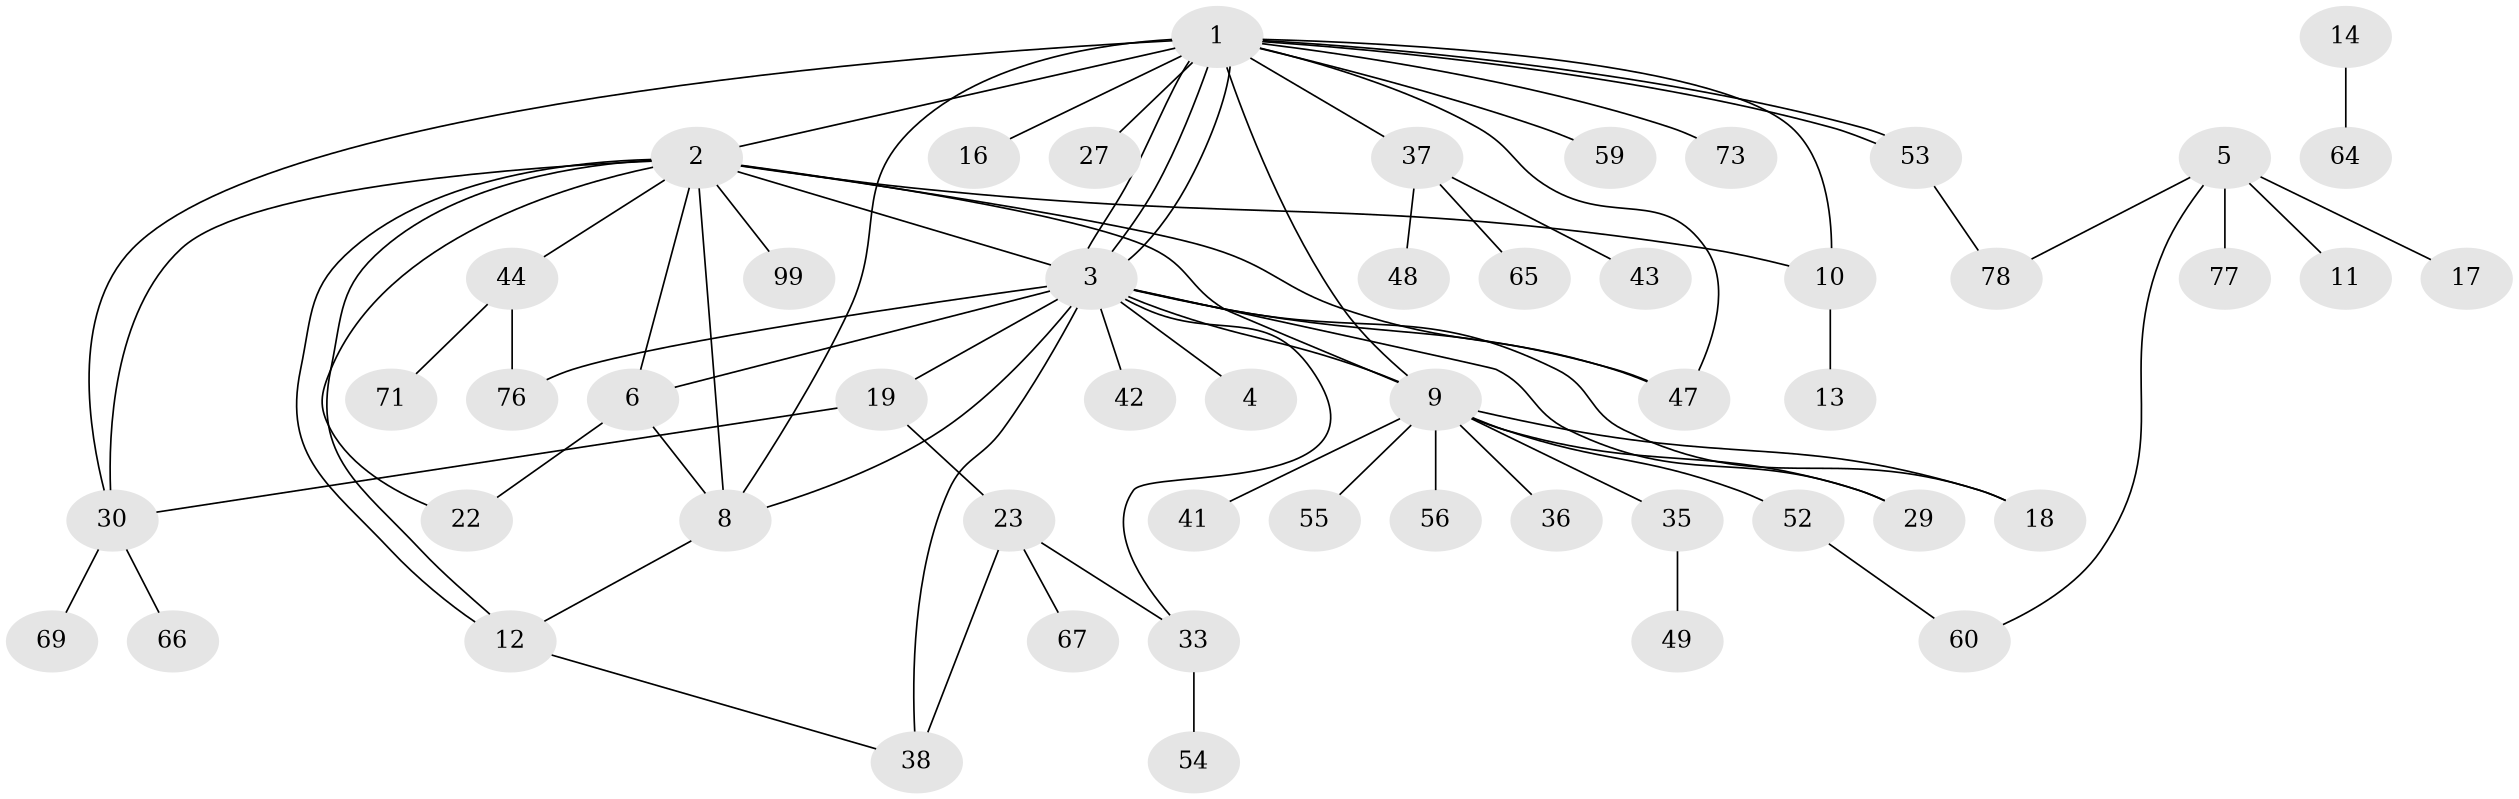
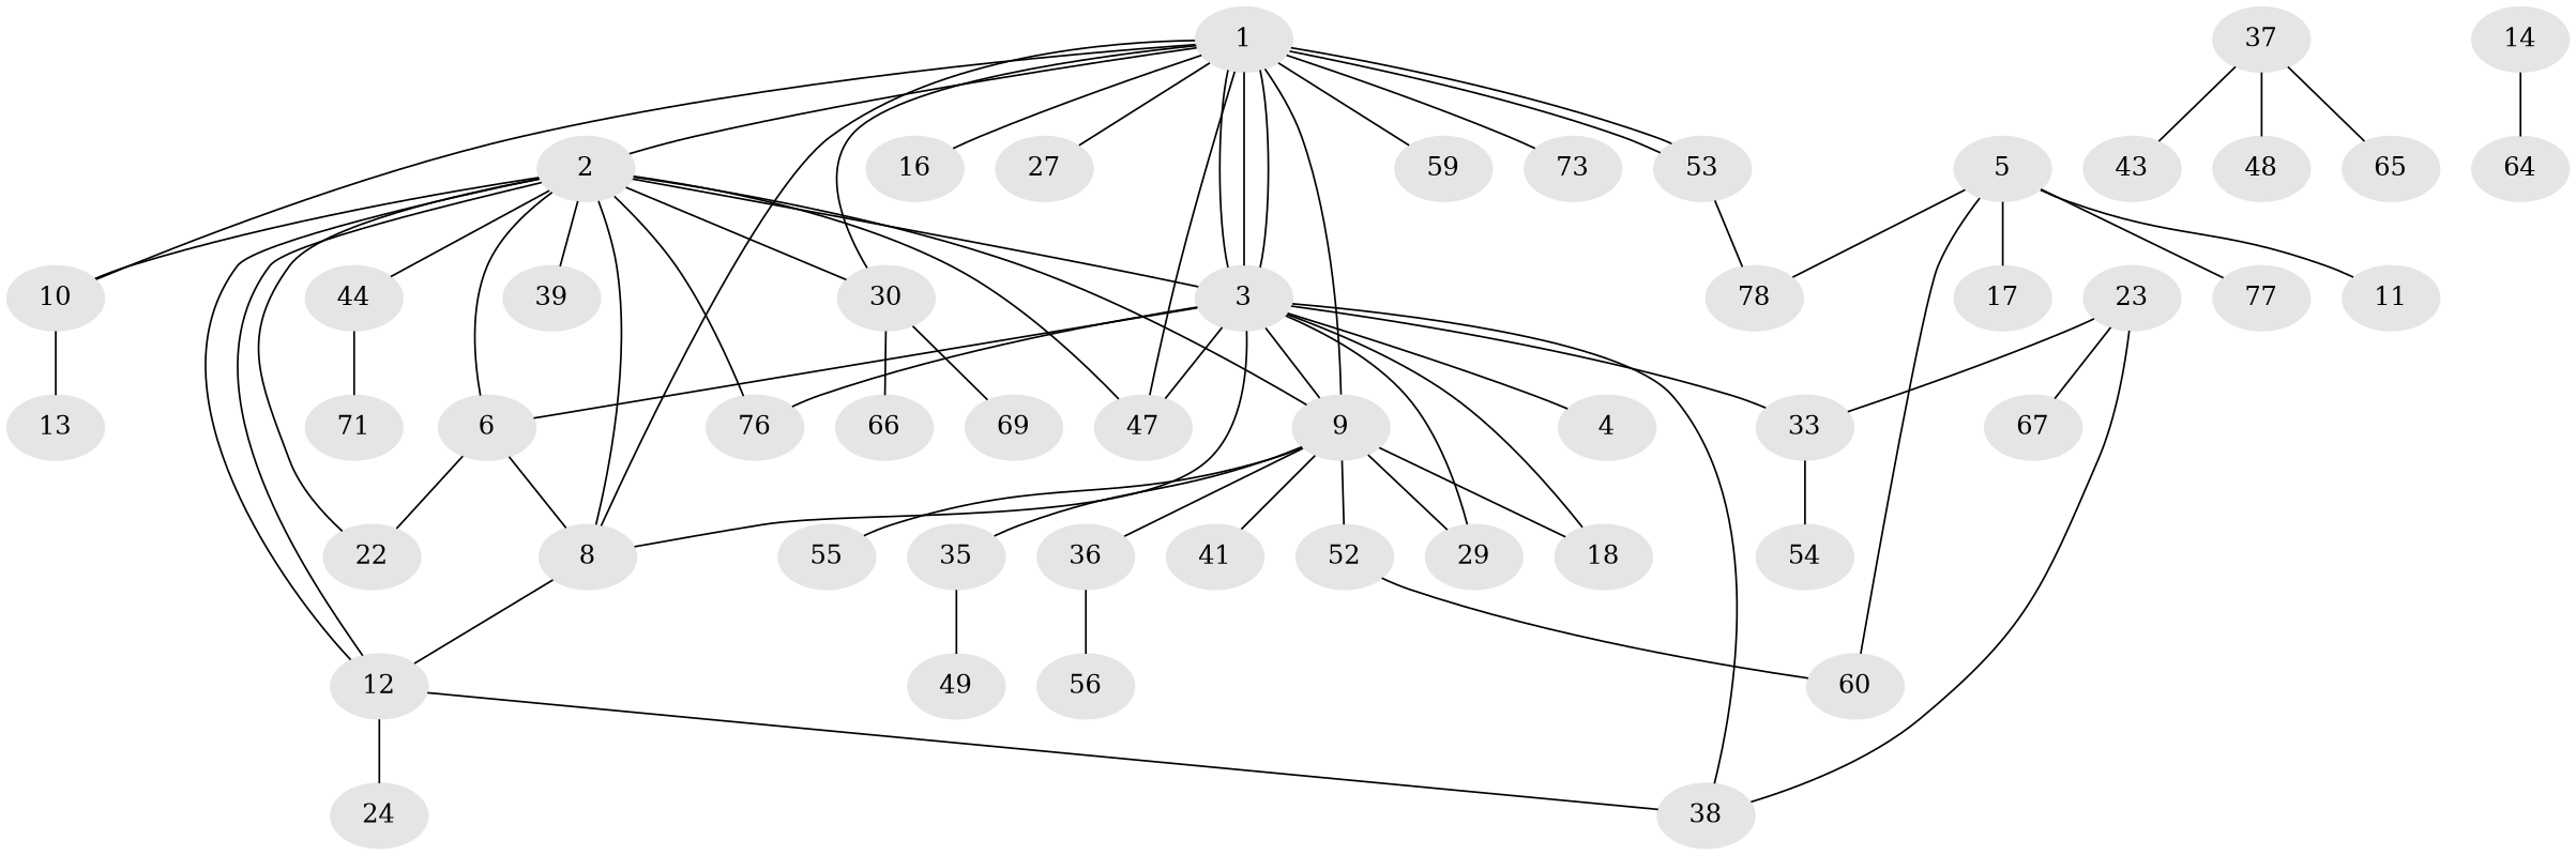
  graph {
    node [color=gray90 style=filled]
    1 [super="+45"]
    2 [super="+28"]
    3 [super="+15"]
    8 [super="+75"]
    9 [super="+46"]
    10 [super="+63"]
    16
    27
    30 [super="+61"]
    37
    47 [super="+65"]
    53
    59
    73
    6 [super="+7"]
    12 [super="+40"]
-   39 [label=99]
+   39
    44
    76
    22
    4 [super="+21"]
    18 [super="+25"]
-   19
    29 [super="+70"]
    33 [super="+54"]
    38
-   42 [super="+50"]
    35 [super="+51"]
    36
    41
    52
    55 [super="+68"]
    56
    13
    66
    69
    43 [super="+58"]
    48
    n39 [label=65]
    78
    5 [super="+72"]
    11
    17
    60
    77
+   24
    71
    23 [super="+31"]
    n49 [label=54]
    14
    64
    49
    67
    1 -- 2
    1 -- 3 [weight=2]
    1 -- 3
    1 -- 3
    1 -- 8
    1 -- 9
    1 -- 10
    1 -- 16
    1 -- 27
    1 -- 30
-   1 -- 37
    1 -- 47
    1 -- 53
    1 -- 53
    1 -- 59
    1 -- 73
    2 -- 3
    2 -- 8
    2 -- 9
    2 -- 10
    2 -- 30
    2 -- 47
    2 -- 6
    2 -- 12
    2 -- 12
    2 -- 39
    2 -- 44
-   44 -- 76
+   2 -- 76
    2 -- 22
    3 -- 8
    3 -- 9
    3 -- 47
    3 -- 6
    3 -- 76
    3 -- 4 [weight=2]
    3 -- 18
-   3 -- 19
    3 -- 29
    3 -- 33
    3 -- 38
-   3 -- 42
    8 -- 12
    9 -- 18
    9 -- 29
    9 -- 35
    9 -- 36
    9 -- 41
    9 -- 52
    9 -- 55
-   9 -- 56
+   36 -- 56
    10 -- 13
    30 -- 66
    30 -- 69
    37 -- 43
    37 -- 48
    37 -- n39
    53 -- 78
    6 -- 8
    6 -- 22
    12 -- 38
+   12 -- 24
    44 -- 71
-   19 -- 30
-   19 -- 23
    33 -- n49
    35 -- 49
    52 -- 60
    5 -- 78
    5 -- 11
    5 -- 17
    5 -- 60
    5 -- 77
    23 -- 33
    23 -- 38
    23 -- 67
    14 -- 64
  }
